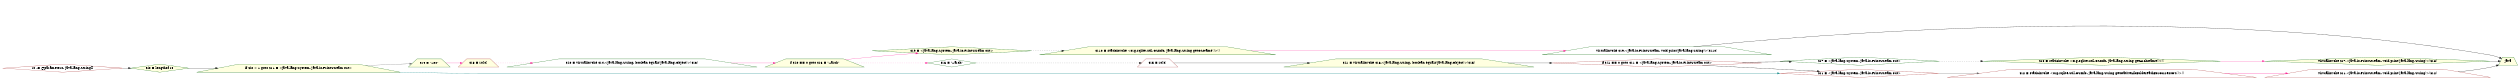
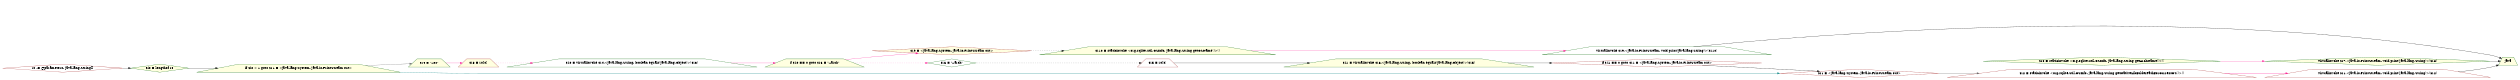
  digraph {
    rankdir=LR
    node [color=darkgreen fillcolor=lightyellow shape=trapezium style=filled]
    edge [color=black style=solid]
    "r0 := @parameter0: java.lang.String[]" [color=brown fillcolor=white shape=diamond]
    "$i0 = lengthof r0" [shape=diamond]
    "if $i0 < 1 goto $r1 = <java.lang.System: java.io.PrintStream out>"
    "$r4 = \"--os\""
    "$r1 = <java.lang.System: java.io.PrintStream out>" [color=brown fillcolor=white shape=diamond]
    "$r3 = r0[0]" [color=brown]
    "$r2 = staticinvoke <org.sqlite.util.OSInfo: java.lang.String getNativeLibFolderPathForCurrentOS()>()" [color=brown fillcolor=white]
    "$z0 = virtualinvoke $r4.<java.lang.String: boolean equals(java.lang.Object)>($r3)" [fillcolor=white]
    "if $z0 == 0 goto $r6 = \"--arch\""
-   "$r9 = <java.lang.System: java.io.PrintStream out>" [shape=diamond]
+   "$r9 = <java.lang.System: java.io.PrintStream out>" [color=brown shape=diamond]
    "$r6 = \"--arch\"" [fillcolor=white shape=diamond]
    "$r10 = staticinvoke <org.sqlite.util.OSInfo: java.lang.String getOSName()>()"
    "$r5 = r0[0]" [color=brown fillcolor=white]
    "virtualinvoke $r9.<java.io.PrintStream: void print(java.lang.String)>($r10)" [fillcolor=white]
    n15 [label=java]
    "$z1 = virtualinvoke $r6.<java.lang.String: boolean equals(java.lang.Object)>($r5)"
    "if $z1 == 0 goto $r1 = <java.lang.System: java.io.PrintStream out>" [color=brown fillcolor=white shape=diamond]
-   "$r7 = <java.lang.System: java.io.PrintStream out>" [fillcolor=white shape=diamond]
    "$r8 = staticinvoke <org.sqlite.util.OSInfo: java.lang.String getArchName()>()" [shape=diamond]
    "virtualinvoke $r7.<java.io.PrintStream: void print(java.lang.String)>($r8)" [shape=diamond]
    "virtualinvoke $r1.<java.io.PrintStream: void print(java.lang.String)>($r2)" [color=brown fillcolor=white]
    "r0 := @parameter0: java.lang.String[]" -> "$i0 = lengthof r0"
    "$i0 = lengthof r0" -> "if $i0 < 1 goto $r1 = <java.lang.System: java.io.PrintStream out>"
    "if $i0 < 1 goto $r1 = <java.lang.System: java.io.PrintStream out>" -> "$r4 = \"--os\"" [color=gray40]
    "if $i0 < 1 goto $r1 = <java.lang.System: java.io.PrintStream out>" -> "$r1 = <java.lang.System: java.io.PrintStream out>" [color=teal]
    "$r4 = \"--os\"" -> "$r3 = r0[0]" [color=deeppink]
    "$r1 = <java.lang.System: java.io.PrintStream out>" -> "$r2 = staticinvoke <org.sqlite.util.OSInfo: java.lang.String getNativeLibFolderPathForCurrentOS()>()" [color=gray40]
    "$r3 = r0[0]" -> "$z0 = virtualinvoke $r4.<java.lang.String: boolean equals(java.lang.Object)>($r3)" [color=deeppink style=dotted]
    "$r2 = staticinvoke <org.sqlite.util.OSInfo: java.lang.String getNativeLibFolderPathForCurrentOS()>()" -> "virtualinvoke $r1.<java.io.PrintStream: void print(java.lang.String)>($r2)" [color=deeppink]
    "$z0 = virtualinvoke $r4.<java.lang.String: boolean equals(java.lang.Object)>($r3)" -> "if $z0 == 0 goto $r6 = \"--arch\"" [color=deeppink]
    "if $z0 == 0 goto $r6 = \"--arch\"" -> "$r9 = <java.lang.System: java.io.PrintStream out>" [color=deeppink]
    "if $z0 == 0 goto $r6 = \"--arch\"" -> "$r6 = \"--arch\"" [color=deeppink style=dotted]
    "$r9 = <java.lang.System: java.io.PrintStream out>" -> "$r10 = staticinvoke <org.sqlite.util.OSInfo: java.lang.String getOSName()>()" [style=dotted]
    "$r6 = \"--arch\"" -> "$r5 = r0[0]" [style=dotted]
    "$r10 = staticinvoke <org.sqlite.util.OSInfo: java.lang.String getOSName()>()" -> "virtualinvoke $r9.<java.io.PrintStream: void print(java.lang.String)>($r10)" [color=deeppink]
    "$r5 = r0[0]" -> "$z1 = virtualinvoke $r6.<java.lang.String: boolean equals(java.lang.Object)>($r5)"
    "virtualinvoke $r9.<java.io.PrintStream: void print(java.lang.String)>($r10)" -> n15
    "$z1 = virtualinvoke $r6.<java.lang.String: boolean equals(java.lang.Object)>($r5)" -> "if $z1 == 0 goto $r1 = <java.lang.System: java.io.PrintStream out>"
    "if $z1 == 0 goto $r1 = <java.lang.System: java.io.PrintStream out>" -> "$r1 = <java.lang.System: java.io.PrintStream out>"
-   "if $z1 == 0 goto $r1 = <java.lang.System: java.io.PrintStream out>" -> "$r7 = <java.lang.System: java.io.PrintStream out>"
-   "$r7 = <java.lang.System: java.io.PrintStream out>" -> "$r8 = staticinvoke <org.sqlite.util.OSInfo: java.lang.String getArchName()>()" [style=dotted]
    "$r8 = staticinvoke <org.sqlite.util.OSInfo: java.lang.String getArchName()>()" -> "virtualinvoke $r7.<java.io.PrintStream: void print(java.lang.String)>($r8)" [color=deeppink]
    "virtualinvoke $r7.<java.io.PrintStream: void print(java.lang.String)>($r8)" -> n15
    "virtualinvoke $r1.<java.io.PrintStream: void print(java.lang.String)>($r2)" -> n15
  }
